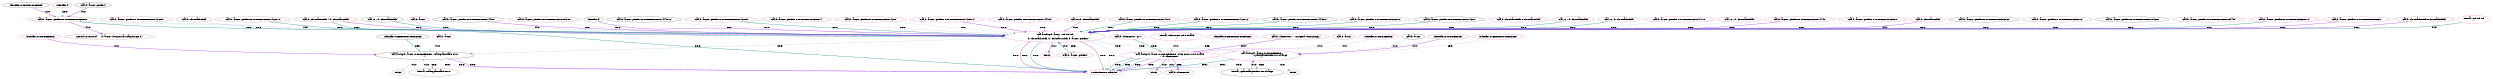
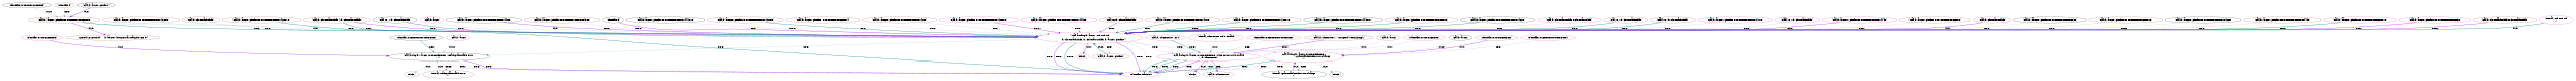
  digraph {
    node [color=brown]
    edge [arrowhead=vee color=teal style=bold]
    n1 [label="(Call,f->avctx->pix_fmt = AV_PIX_FMT_GBRP9)"]
    n2 [color=deeppink label="(Call,av_dlog(f->avctx, \"%d %d %d\n\",\n            f->chroma_h_shift, f->chroma_v_shift, f->avctx->pix_fmt))"]
-   n3 [color=deeppink label="(MethodReturn,static int)"]
+   n3 [color=deeppink label="(Identifier,static int)"]
    n4 [label="(ControlStructure,if (     f->avctx->bits_per_raw_sample ==  9))"]
    n5 [color=black label="(Call,av_log(f->avctx, AV_LOG_ERROR, \"read_quant_table error\n\"))"]
    n6 [color=deeppink label="(Call,av_log(f->avctx, AV_LOG_ERROR, \"slice count %d is invalid\n\", f->slice_count))"]
    n7 [color=deeppink label="(Call,av_log(f->avctx, AV_LOG_ERROR,\n                           \"quant_table_index out of range\n\"))"]
    n8 [color=deeppink label="(Block,)"]
    n9 [label="(Call,f->avctx->pix_fmt)"]
    n10 [color=black label="(Identifier,AV_PIX_FMT_GBRP9)"]
    n11 [label="(Literal,\"read_quant_table error\n\")"]
    n12 [label="(Block,)"]
    n13 [label="(Block,)"]
    n14 [label="(Call,f->slice_count)"]
    n15 [color=black label="(Literal,\"quant_table_index out of range\n\")"]
    n16 [label="(Block,)"]
    n17 [color=deeppink label="(Literal,\"%d %d %d\n\")"]
    n18 [label="(Call,f->avctx->pix_fmt = AV_PIX_FMT_YUV422P9)"]
    n19 [label="(Call,f->chroma_h_shift)"]
    n20 [label="(Call,f->avctx->pix_fmt = AV_PIX_FMT_YUV422P10)"]
    n21 [label="(Call,f->slice_count > (unsigned)MAX_SLICES)"]
    n22 [label="(Call,f->chroma_h_shift || f->chroma_v_shift)"]
    n23 [color=black label="(Call,16 * f->chroma_h_shift)"]
    n24 [color=deeppink label="(Call,f->avctx)"]
    n25 [color=black label="(Call,f->avctx->pix_fmt = AV_PIX_FMT_YUV440P)"]
    n26 [label="(Call,f->avctx->pix_fmt = AV_PIX_FMT_YUVA420P)"]
    n27 [color=black label="(Identifier,f)"]
    n28 [label="(Identifier,f)"]
    n29 [color=black label="(Call,f->avctx)"]
    n30 [color=black label="(Call,f->avctx->pix_fmt = AV_PIX_FMT_YUV444P16)"]
    n31 [label="(Call,f->avctx->pix_fmt = AV_PIX_FMT_YUV420P9)"]
    n32 [label="(Call,f->avctx->pix_fmt = AV_PIX_FMT_GBRP14)"]
    n33 [label="(Call,f->avctx->pix_fmt = AV_PIX_FMT_YUV420P)"]
    n34 [color=deeppink label="(Call,f->avctx->pix_fmt = AV_PIX_FMT_YUV420P10)"]
    n35 [color=black label="(Identifier,AVERROR_INVALIDDATA)"]
    n36 [label="(Call,f->avctx)"]
    n37 [color=deeppink label="(Call,f->avctx->pix_fmt = AV_PIX_FMT_YUV444P9)"]
    n38 [label="(Call,16*f->chroma_h_shift)"]
    n39 [label="(Call,f->avctx->pix_fmt = AV_PIX_FMT_YUV410P)"]
    n40 [label="(Call,f->avctx->pix_fmt = AV_PIX_FMT_YUV420P16)"]
    n41 [color=black label="(Call,f->avctx->pix_fmt = AV_PIX_FMT_YUV444P10)"]
    n42 [color=deeppink label="(Identifier,AV_LOG_ERROR)"]
    n43 [label="(Call,f->avctx->pix_fmt = AV_PIX_FMT_GRAY16)"]
    n44 [color=black label="(Call,f->avctx->pix_fmt = AV_PIX_FMT_YUV422P)"]
    n45 [color=deeppink label="(Call,f->chroma_v_shift = chroma_v_shift)"]
    n46 [color=deeppink label="(Call,f->avctx)"]
    n47 [label="(Call,16 * f->chroma_h_shift)"]
    n48 [label="(Call,16 * f->chroma_h_shift)"]
    n49 [color=deeppink label="(Call,f->avctx->pix_fmt = AV_PIX_FMT_YUV411P)"]
    n50 [label="(Identifier,AV_LOG_ERROR)"]
    n51 [color=deeppink label="(Call,16 * f->chroma_h_shift)"]
    n52 [color=deeppink label="(Call,f->avctx->pix_fmt = AV_PIX_FMT_YUV444P)"]
    n53 [color=deeppink label="(Call,f->slice_count <= 0)"]
    n54 [label="(Call,f->avctx->pix_fmt = AV_PIX_FMT_GRAY8)"]
    n55 [color=deeppink label="(Call,f->chroma_v_shift)"]
    n56 [color=deeppink label="(Identifier,AV_LOG_ERROR)"]
    n57 [color=deeppink label="(Identifier,AVERROR_INVALIDDATA)"]
    n58 [color=black label="(Call,f->avctx->pix_fmt = AV_PIX_FMT_0RGB32)"]
    n59 [label="(Call,f->avctx->pix_fmt = AV_PIX_FMT_GBRP12)"]
    n60 [color=black label="(Call,f->avctx->pix_fmt = AV_PIX_FMT_YUVA422P)"]
    n61 [label="(Call,f->avctx->pix_fmt = AV_PIX_FMT_YUVA444P)"]
    n62 [color=deeppink label="(Literal,\"slice count %d is invalid\n\")"]
    n63 [color=black label="(Call,f->avctx->pix_fmt)"]
    n64 [color=deeppink label="(Call,f->avctx->pix_fmt = AV_PIX_FMT_GBRP10)"]
    n65 [color=deeppink label="(Identifier,AVERROR_INVALIDDATA)"]
    n66 [color=deeppink label="(Call,f->avctx->pix_fmt = AV_PIX_FMT_RGB32)"]
    n67 [label="(Call,f->chroma_h_shift = chroma_h_shift)"]
    n1 -> n2 [label="DDG: " style=dashed]
    n1 -> n3 [label="DDG: "]
    n1 -> n4 [color=purple label="AST: "]
    n2 -> n3 [color=purple label="DDG: "]
    n2 -> n3 [arrowhead=onormal label="DDG: "]
    n2 -> n3 [arrowhead=onormal color=purple label="DDG: "]
    n2 -> n3 [label="DDG: " style=dashed]
    n2 -> n3 [label="DDG: " style=dashed]
    n2 -> n5 [label="DDG: " style=dashed]
    n2 -> n6 [arrowhead=onormal color=purple label="DDG: " style=dashed]
    n2 -> n7 [arrowhead=onormal label="DDG: " style=dashed]
    n2 -> n8 [color=purple label="AST: "]
    n2 -> n9 [arrowhead=onormal color=purple label="CFG: " style=dashed]
    n5 -> n3 [color=purple label="DDG: " style=dashed]
    n5 -> n3 [color=purple label="DDG: "]
    n5 -> n3 [arrowhead=onormal color=purple label="DDG: " style=dashed]
    n5 -> n11 [color=purple label="CFG: " style=dashed]
    n5 -> n12 [arrowhead=onormal label="AST: " style=dashed]
    n6 -> n3 [arrowhead=onormal label="DDG: "]
    n6 -> n3 [color=purple label="DDG: "]
    n6 -> n3 [arrowhead=onormal label="DDG: "]
    n6 -> n3 [label="DDG: "]
    n6 -> n13 [color=purple label="AST: "]
    n6 -> n14 [color=purple label="CFG: "]
    n7 -> n3 [arrowhead=onormal color=purple label="DDG: " style=dashed]
    n7 -> n3 [arrowhead=onormal label="DDG: "]
    n7 -> n3 [color=purple label="DDG: " style=dashed]
    n7 -> n15 [label="CFG: " style=dashed]
    n7 -> n16 [label="AST: " style=dashed]
    n9 -> n2 [label="AST: "]
-   n10 -> n1 [arrowhead=onormal color=purple label="AST: "]
+   n10 -> n1 [arrowhead=onormal color=purple label="AST: " style=dashed]
    n11 -> n5 [arrowhead=onormal label="AST: " style=dashed]
    n14 -> n6 [arrowhead=onormal color=purple label="AST: " style=dashed]
    n15 -> n7 [color=purple label="AST: "]
    n17 -> n2 [label="AST: "]
    n18 -> n2 [arrowhead=onormal label="DDG: " style=dashed]
    n19 -> n2 [arrowhead=onormal color=purple label="AST: " style=dashed]
    n20 -> n2 [arrowhead=onormal label="DDG: "]
    n21 -> n6 [arrowhead=onormal color=purple label="DDG: "]
    n22 -> n2 [label="DDG: "]
    n22 -> n2 [arrowhead=onormal color=purple label="DDG: "]
    n23 -> n2 [label="DDG: "]
    n24 -> n2 [label="AST: " style=dashed]
    n25 -> n2 [arrowhead=onormal color=purple label="DDG: "]
    n26 -> n2 [arrowhead=onormal color=purple label="DDG: " style=dashed]
    n27 -> n2 [color=purple label="CFG: "]
    n28 -> n1 [label="CFG: " style=dashed]
    n29 -> n7 [label="AST: " style=dashed]
    n30 -> n2 [arrowhead=onormal color=purple label="DDG: " style=dashed]
    n31 -> n2 [label="DDG: "]
    n32 -> n2 [arrowhead=onormal color=purple label="DDG: " style=dashed]
    n33 -> n2 [label="DDG: " style=dashed]
    n34 -> n2 [color=purple label="DDG: "]
    n35 -> n5 [arrowhead=onormal label="CFG: "]
    n36 -> n6 [arrowhead=onormal color=purple label="AST: " style=dashed]
    n37 -> n2 [color=purple label="DDG: " style=dashed]
    n38 -> n2 [arrowhead=onormal color=purple label="DDG: "]
    n39 -> n2 [label="DDG: "]
    n40 -> n2 [label="DDG: "]
    n41 -> n2 [arrowhead=onormal label="DDG: "]
    n42 -> n6 [arrowhead=onormal color=purple label="AST: " style=dashed]
    n43 -> n2 [label="DDG: "]
    n44 -> n2 [arrowhead=onormal label="DDG: "]
    n45 -> n2 [arrowhead=onormal color=purple label="DDG: " style=dashed]
    n46 -> n5 [arrowhead=onormal label="AST: " style=dashed]
    n47 -> n2 [label="DDG: "]
    n48 -> n2 [label="DDG: "]
    n49 -> n2 [arrowhead=onormal label="DDG: " style=dashed]
    n50 -> n7 [color=purple label="AST: "]
    n51 -> n2 [arrowhead=onormal label="DDG: " style=dashed]
    n52 -> n2 [arrowhead=onormal color=purple label="DDG: "]
    n53 -> n6 [arrowhead=onormal label="DDG: "]
    n54 -> n2 [color=purple label="DDG: " style=dashed]
    n55 -> n2 [arrowhead=onormal color=purple label="AST: "]
    n56 -> n5 [color=purple label="AST: "]
    n57 -> n7 [color=purple label="CFG: " style=dashed]
    n58 -> n2 [arrowhead=onormal color=purple label="DDG: " style=dashed]
    n59 -> n2 [arrowhead=onormal label="DDG: " style=dashed]
    n60 -> n2 [label="DDG: " style=dashed]
    n61 -> n2 [arrowhead=onormal color=purple label="DDG: " style=dashed]
    n62 -> n6 [label="AST: " style=dashed]
    n63 -> n1 [color=purple label="AST: "]
    n64 -> n2 [label="DDG: "]
    n65 -> n6 [arrowhead=onormal label="CFG: " style=dashed]
    n66 -> n2 [color=purple label="DDG: "]
    n67 -> n2 [color=purple label="DDG: "]
  }
